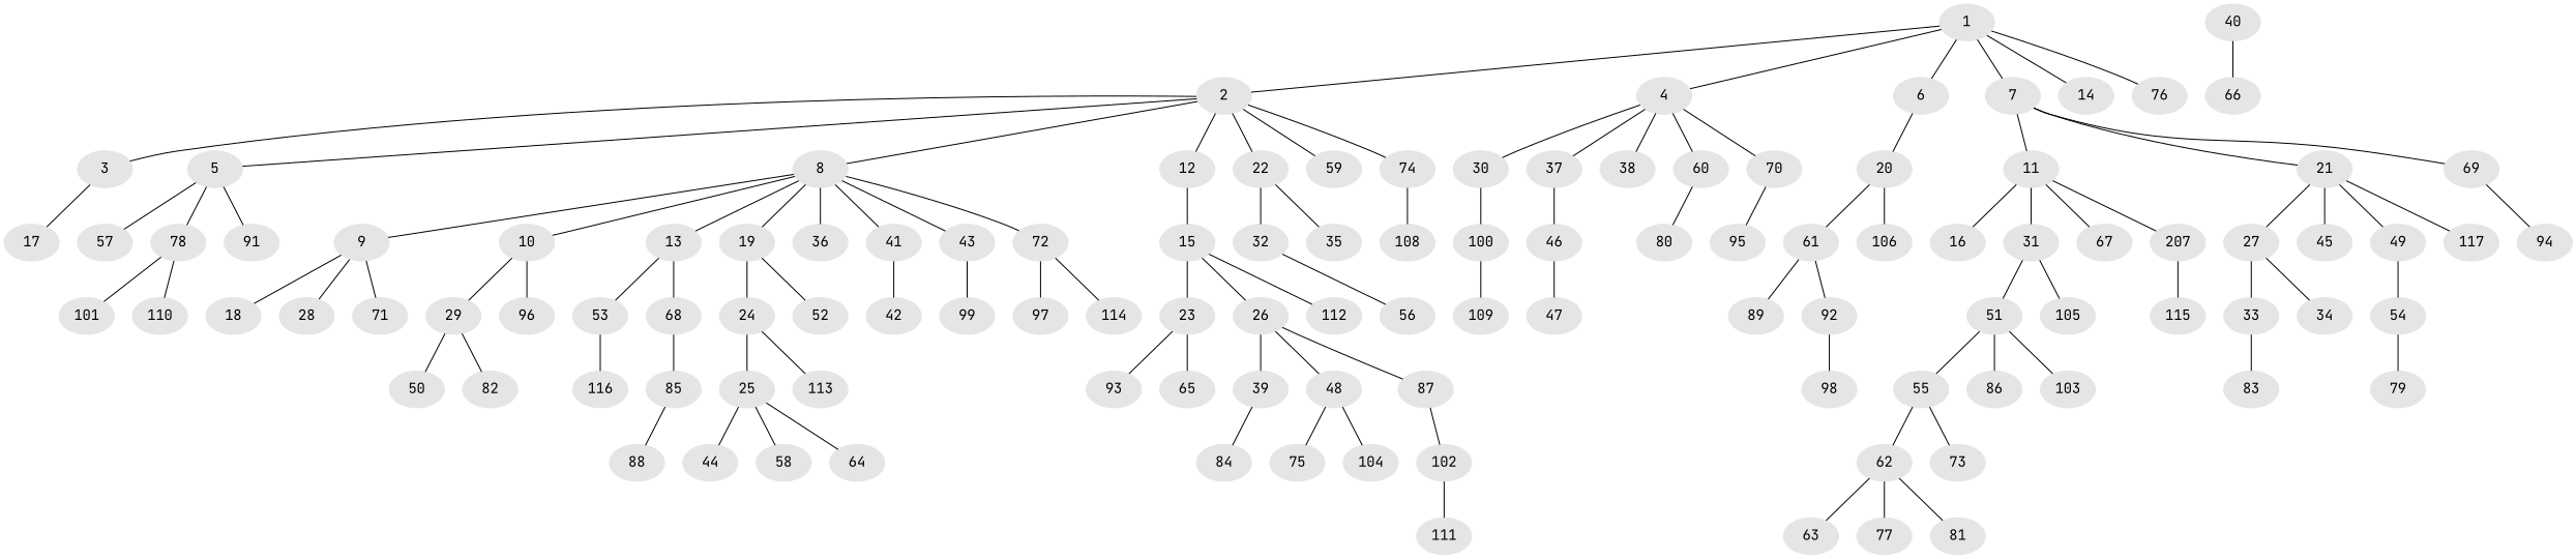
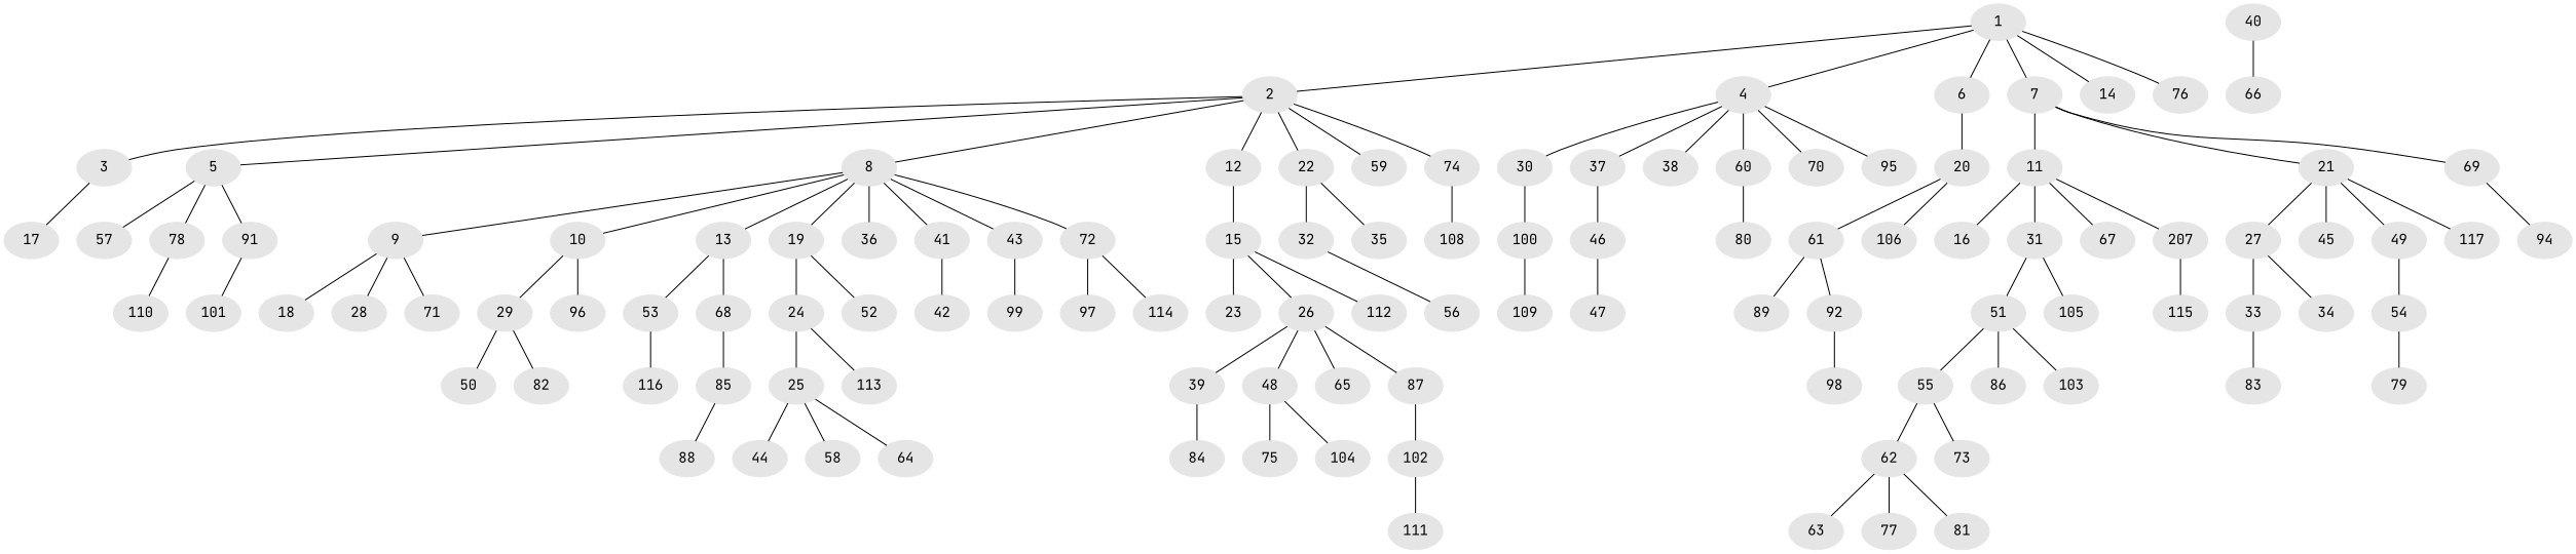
  graph {
    fontname="JetBrains Mono"
    node [color=gray90 fontname="JetBrains Mono" style=filled]
    edge [fontname="JetBrains Mono"]
    1
    2
    4
    6
    7
    14
    76
    3
    5
    8
    12
    22
    59
    74
    30
    37
    38
    60
    70
    95
    20
    11
    21
    69
    17
    57
    78
    91
    9
    10
    13
    19
    36
    41
    43
    72
    15
    32
    35
    108
    100
    46
    80
    101
    110
    61
    106
    16
    31
    67
    n51 [label=207]
    27
    45
    49
    117
    94
    18
    28
    71
    29
    96
    53
    68
    24
    52
    42
    99
    97
    114
    50
    82
    51
    105
    115
    23
    26
    112
    116
    85
-   93
    39
    48
    65
    87
    25
    113
    89
    92
    33
    34
    54
    56
    44
    58
    64
    84
    75
    104
    102
    83
    40
    66
    109
    55
    86
    103
    47
    79
    62
    73
    63
    77
    81
    98
    88
    111
    1 -- 2
    1 -- 4
    1 -- 6
    1 -- 7
    1 -- 14
    1 -- 76
    2 -- 3
    2 -- 5
    2 -- 8
    2 -- 12
    2 -- 22
    2 -- 59
    2 -- 74
    4 -- 30
    4 -- 37
    4 -- 38
    4 -- 60
    4 -- 70
-   70 -- 95
+   4 -- 95
    6 -- 20
    7 -- 11
    7 -- 21
    7 -- 69
    3 -- 17
    5 -- 57
    5 -- 78
    5 -- 91
    8 -- 9
    8 -- 10
    8 -- 13
    8 -- 19
    8 -- 36
    8 -- 41
    8 -- 43
    8 -- 72
    12 -- 15
    22 -- 32
    22 -- 35
    74 -- 108
    30 -- 100
    37 -- 46
    60 -- 80
    20 -- 61
    20 -- 106
    11 -- 16
    11 -- 31
    11 -- 67
    11 -- n51
    21 -- 27
    21 -- 45
    21 -- 49
    21 -- 117
    69 -- 94
-   78 -- 101
+   91 -- 101
    78 -- 110
    9 -- 18
    9 -- 28
    9 -- 71
    10 -- 29
    10 -- 96
    13 -- 53
    13 -- 68
    19 -- 24
    19 -- 52
    41 -- 42
    43 -- 99
    72 -- 97
    72 -- 114
    15 -- 23
    15 -- 26
    15 -- 112
    32 -- 56
    100 -- 109
    46 -- 47
    61 -- 89
    61 -- 92
    31 -- 51
    31 -- 105
    n51 -- 115
    27 -- 33
    27 -- 34
    49 -- 54
    29 -- 50
    29 -- 82
    53 -- 116
    68 -- 85
    24 -- 25
    24 -- 113
    51 -- 55
    51 -- 86
    51 -- 103
-   23 -- 93
    26 -- 39
    26 -- 48
-   23 -- 65
+   26 -- 65
    26 -- 87
    85 -- 88
    39 -- 84
    48 -- 75
    48 -- 104
    87 -- 102
    25 -- 44
    25 -- 58
    25 -- 64
    92 -- 98
    33 -- 83
    54 -- 79
    102 -- 111
    40 -- 66
    55 -- 62
    55 -- 73
    62 -- 63
    62 -- 77
    62 -- 81
  }
